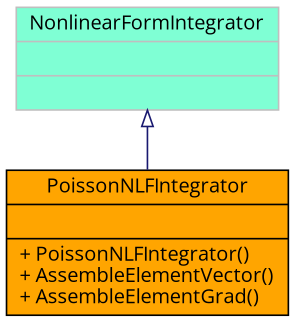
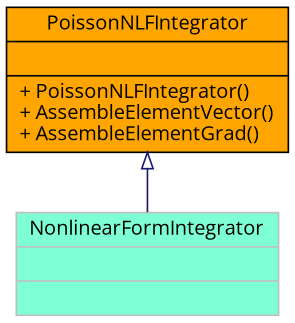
  digraph {
    fontname="Open Sans"
    node [fontname="Open Sans" fontsize=12 shape=record style=filled]
    n1 [color=black fillcolor=orange fontcolor=black height=0.2 label="{PoissonNLFIntegrator\n||+ PoissonNLFIntegrator()\l+ AssembleElementVector()\l+ AssembleElementGrad()\l}" width=0.4]
    n2 [color=grey75 height=0.2 label="{NonlinearFormIntegrator\n||}" width=0.4 fillcolor=aquamarine]
-   n2 -> n1 [arrowtail=onormal color=midnightblue dir=back fontname="Open Sans" fontsize=12 labelfontname=Helvetica labelfontsize=12 style=solid]
+   n1 -> n2 [arrowtail=onormal color=midnightblue dir=back fontname="Open Sans" fontsize=12 labelfontname=Helvetica labelfontsize=12 style=solid]
  }
